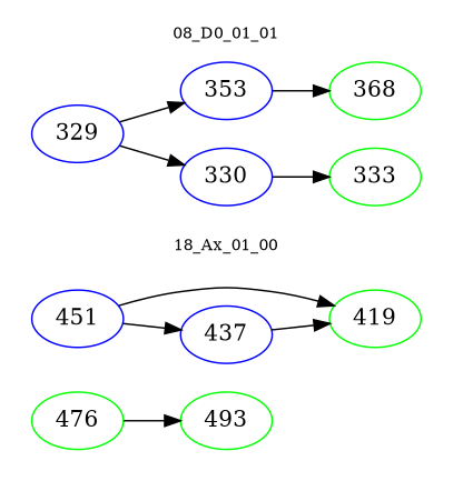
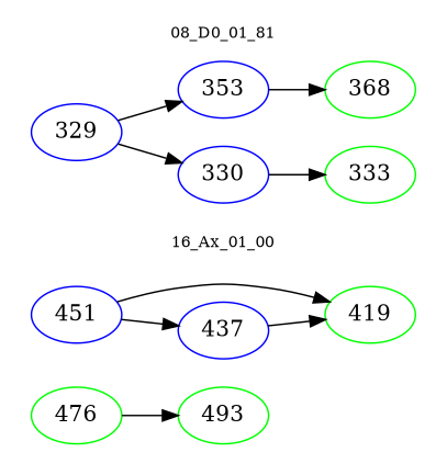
  digraph {
    rankdir=LR
    node [color=blue]
    edge [color=black]
    n1 [label=451]
    n2 [label=437]
    n3 [color=green label=476]
    n4 [color=green label=419]
    n5 [color=green label=493]
    n6 [label=329]
    n7 [label=330]
    n8 [label=353]
    n9 [color=green label=333]
    n10 [color=green label=368]
    subgraph cluster_1 {
      color=white
      fontsize=10
-     label="18_Ax_01_00"
+     label="16_Ax_01_00"
      n1
      n2
      n3
      n4
      n5
    }
    subgraph cluster_2 {
      color=white
      fontsize=10
-     label="08_D0_01_01"
+     label="08_D0_01_81"
      n6
      n7
      n8
      n9
      n10
    }
    n1 -> n2
    n1 -> n4
    n2 -> n4
    n3 -> n5
    n6 -> n7
    n6 -> n8
    n7 -> n9
    n8 -> n10
  }
